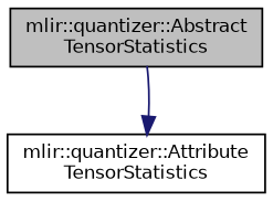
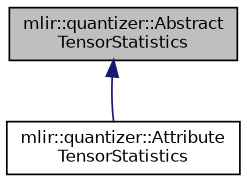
  digraph {
    node [color=black fontname=Helvetica fontsize=10 shape=record]
    n1 [fillcolor=grey75 fontcolor=black height=0.2 label="mlir::quantizer::Abstract\lTensorStatistics" style=filled width=0.4]
    n2 [height=0.2 label="mlir::quantizer::Attribute\lTensorStatistics" width=0.4]
-   n2 -> n1 [color=midnightblue dir=back fontname=Helvetica fontsize=10 labelfontname=Helvetica labelfontsize=10 style=solid]
+   n1 -> n2 [color=midnightblue dir=back fontname=Helvetica fontsize=10 labelfontname=Helvetica labelfontsize=10 style=solid]
  }
